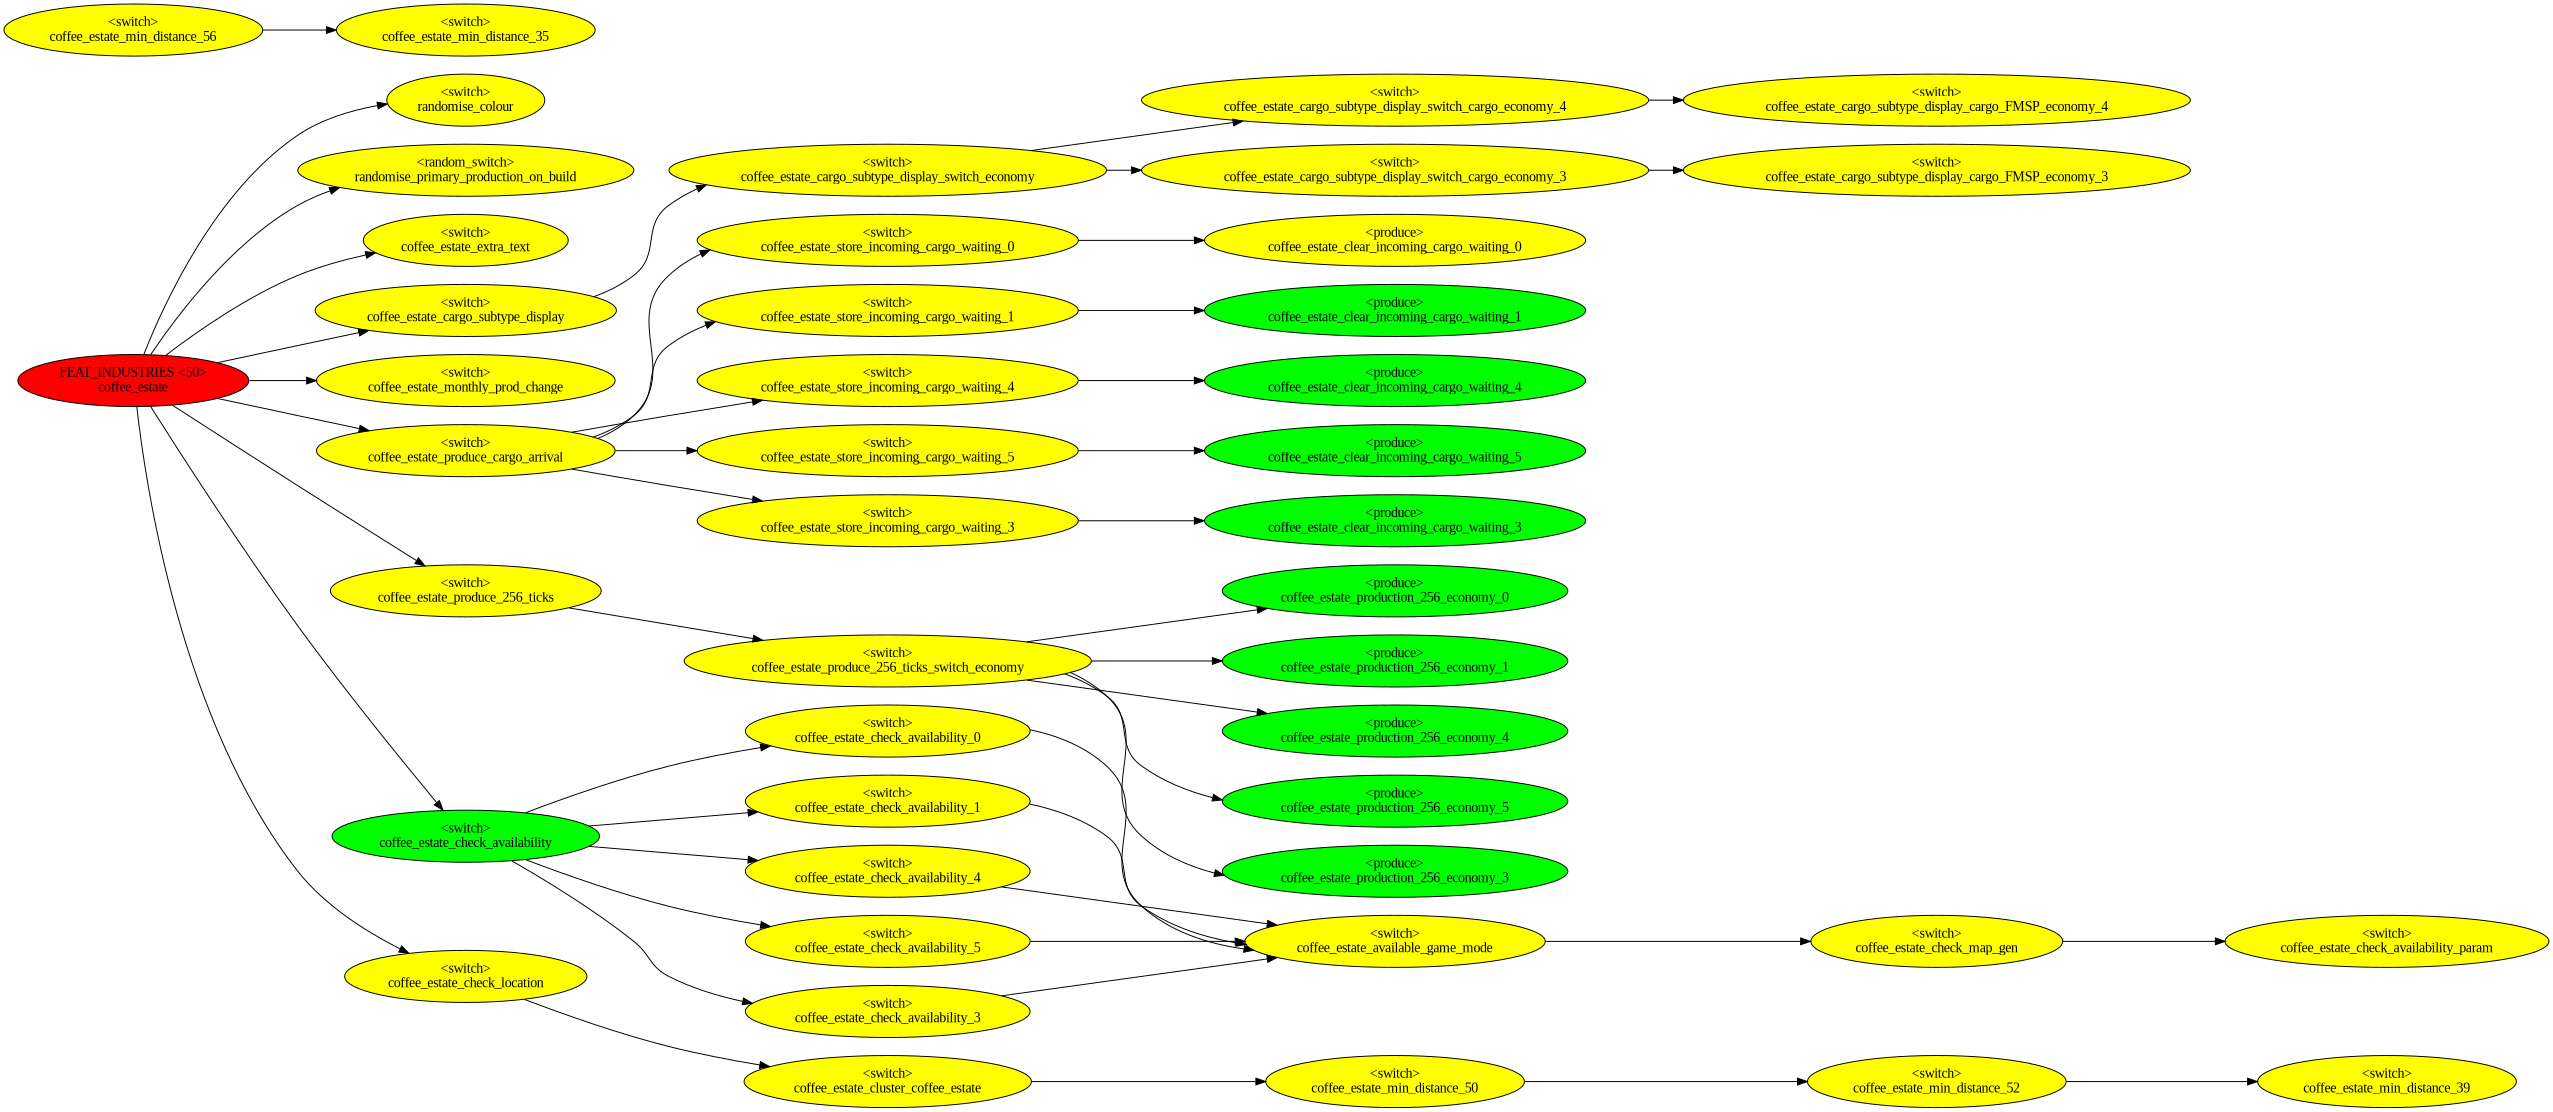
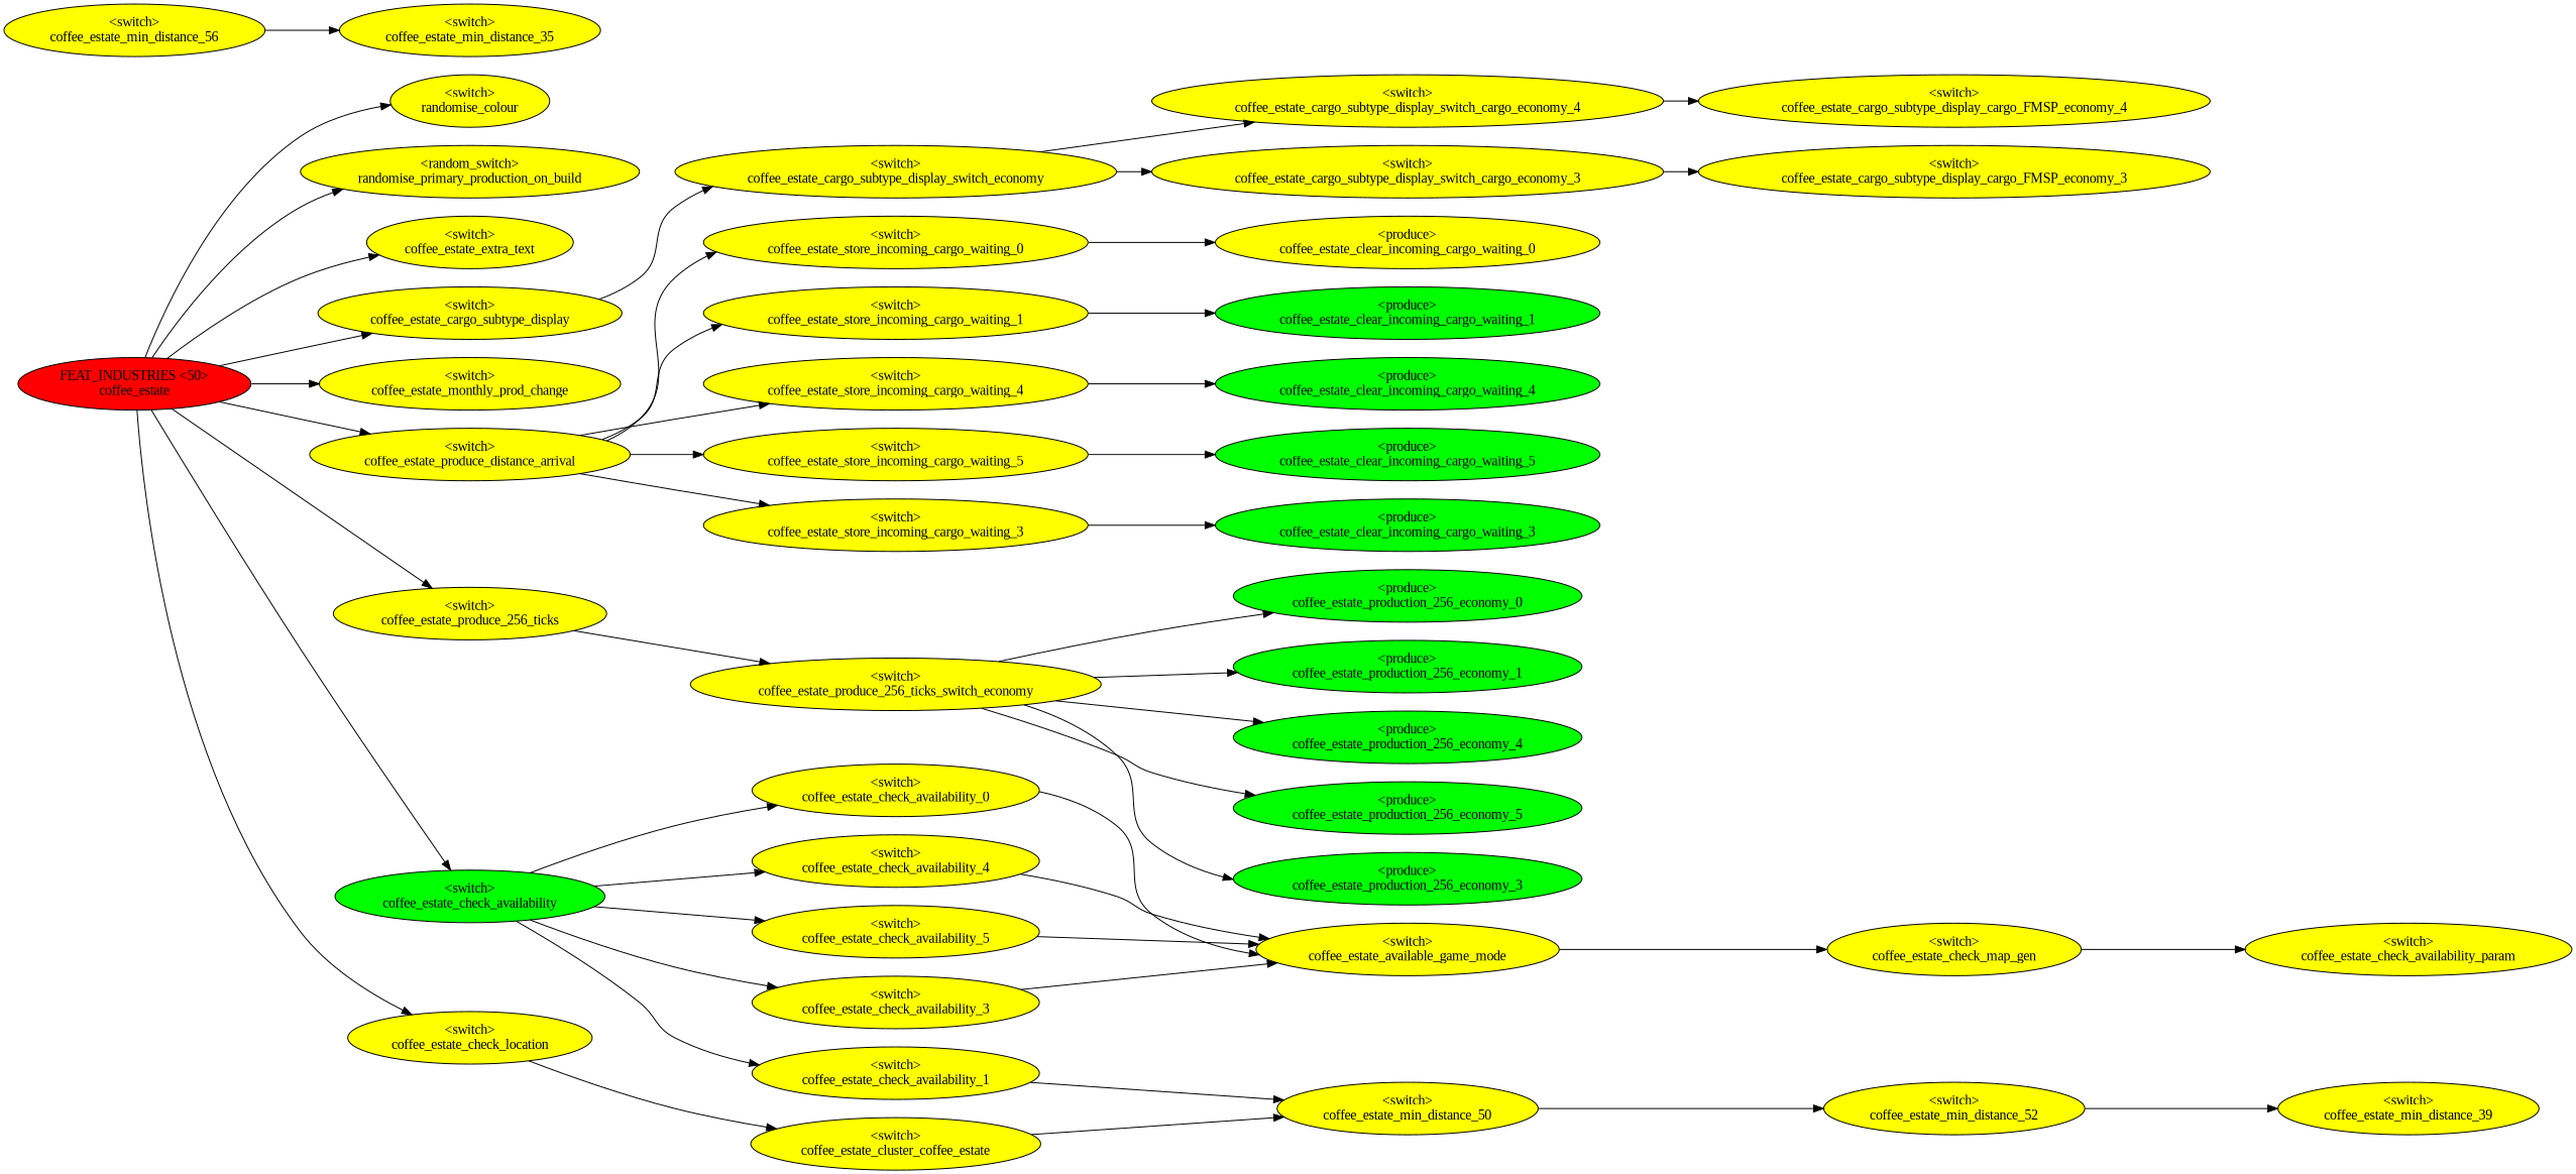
  digraph {
    fontname="Liberation Serif"
    rankdir=LR
    node [fillcolor=yellow fontname="Liberation Serif" style=filled]
    edge [fontname="Liberation Serif"]
    n1 [label="<switch>\nrandomise_colour"]
    n2 [label="<random_switch>\nrandomise_primary_production_on_build"]
    n3 [label="<switch>\ncoffee_estate_extra_text"]
    n4 [label="<switch>\ncoffee_estate_cargo_subtype_display_cargo_FMSP_economy_4"]
    n5 [label="<switch>\ncoffee_estate_cargo_subtype_display_switch_cargo_economy_4"]
    n6 [label="<switch>\ncoffee_estate_cargo_subtype_display_cargo_FMSP_economy_3"]
    n7 [label="<switch>\ncoffee_estate_cargo_subtype_display_switch_cargo_economy_3"]
    n8 [label="<switch>\ncoffee_estate_cargo_subtype_display_switch_economy"]
    n9 [label="<switch>\ncoffee_estate_cargo_subtype_display"]
    n10 [label="<switch>\ncoffee_estate_monthly_prod_change"]
    n11 [label="<produce>\ncoffee_estate_clear_incoming_cargo_waiting_0"]
    n12 [label="<switch>\ncoffee_estate_store_incoming_cargo_waiting_0"]
    n13 [fillcolor=green label="<produce>\ncoffee_estate_clear_incoming_cargo_waiting_1"]
    n14 [label="<switch>\ncoffee_estate_store_incoming_cargo_waiting_1"]
    n15 [fillcolor=green label="<produce>\ncoffee_estate_clear_incoming_cargo_waiting_4"]
    n16 [label="<switch>\ncoffee_estate_store_incoming_cargo_waiting_4"]
    n17 [fillcolor=green label="<produce>\ncoffee_estate_clear_incoming_cargo_waiting_5"]
    n18 [label="<switch>\ncoffee_estate_store_incoming_cargo_waiting_5"]
    n19 [fillcolor=green label="<produce>\ncoffee_estate_clear_incoming_cargo_waiting_3"]
    n20 [label="<switch>\ncoffee_estate_store_incoming_cargo_waiting_3"]
-   n21 [label="<switch>\ncoffee_estate_produce_cargo_arrival"]
+   n21 [label="<switch>\ncoffee_estate_produce_distance_arrival"]
    n22 [fillcolor=green label="<produce>\ncoffee_estate_production_256_economy_0"]
    n23 [fillcolor=green label="<produce>\ncoffee_estate_production_256_economy_1"]
    n24 [fillcolor=green label="<produce>\ncoffee_estate_production_256_economy_4"]
    n25 [fillcolor=green label="<produce>\ncoffee_estate_production_256_economy_5"]
    n26 [fillcolor=green label="<produce>\ncoffee_estate_production_256_economy_3"]
    n27 [label="<switch>\ncoffee_estate_produce_256_ticks_switch_economy"]
    n28 [label="<switch>\ncoffee_estate_produce_256_ticks"]
    n29 [label="<switch>\ncoffee_estate_check_availability_param"]
    n30 [label="<switch>\ncoffee_estate_check_map_gen"]
    n31 [label="<switch>\ncoffee_estate_available_game_mode"]
    n32 [label="<switch>\ncoffee_estate_check_availability_0"]
    n33 [label="<switch>\ncoffee_estate_check_availability_1"]
    n34 [label="<switch>\ncoffee_estate_check_availability_4"]
    n35 [label="<switch>\ncoffee_estate_check_availability_5"]
    n36 [label="<switch>\ncoffee_estate_check_availability_3"]
    n37 [fillcolor=green label="<switch>\ncoffee_estate_check_availability"]
    n38 [label="<switch>\ncoffee_estate_min_distance_35"]
    n39 [label="<switch>\ncoffee_estate_min_distance_56"]
    n40 [label="<switch>\ncoffee_estate_min_distance_39"]
    n41 [label="<switch>\ncoffee_estate_min_distance_52"]
    n42 [label="<switch>\ncoffee_estate_min_distance_50"]
    n43 [label="<switch>\ncoffee_estate_cluster_coffee_estate"]
    n44 [label="<switch>\ncoffee_estate_check_location"]
    n45 [fillcolor=red label="FEAT_INDUSTRIES <50>\ncoffee_estate"]
    n5 -> n4
    n7 -> n6
    n8 -> n5
    n8 -> n7
    n9 -> n8
    n12 -> n11
    n14 -> n13
    n16 -> n15
    n18 -> n17
    n20 -> n19
    n21 -> n12
    n21 -> n14
    n21 -> n16
    n21 -> n18
    n21 -> n20
    n27 -> n22
    n27 -> n23
    n27 -> n24
    n27 -> n25
    n27 -> n26
    n28 -> n27
    n30 -> n29
    n31 -> n30
    n32 -> n31
-   n33 -> n31
+   n33 -> n42
    n34 -> n31
    n35 -> n31
    n36 -> n31
    n37 -> n32
    n37 -> n33
    n37 -> n34
    n37 -> n35
    n37 -> n36
    n39 -> n38
    n41 -> n40
    n42 -> n41
    n43 -> n42
    n44 -> n43
    n45 -> n1
    n45 -> n2
    n45 -> n3
    n45 -> n9
    n45 -> n10
    n45 -> n21
    n45 -> n28
    n45 -> n37
    n45 -> n44
  }
